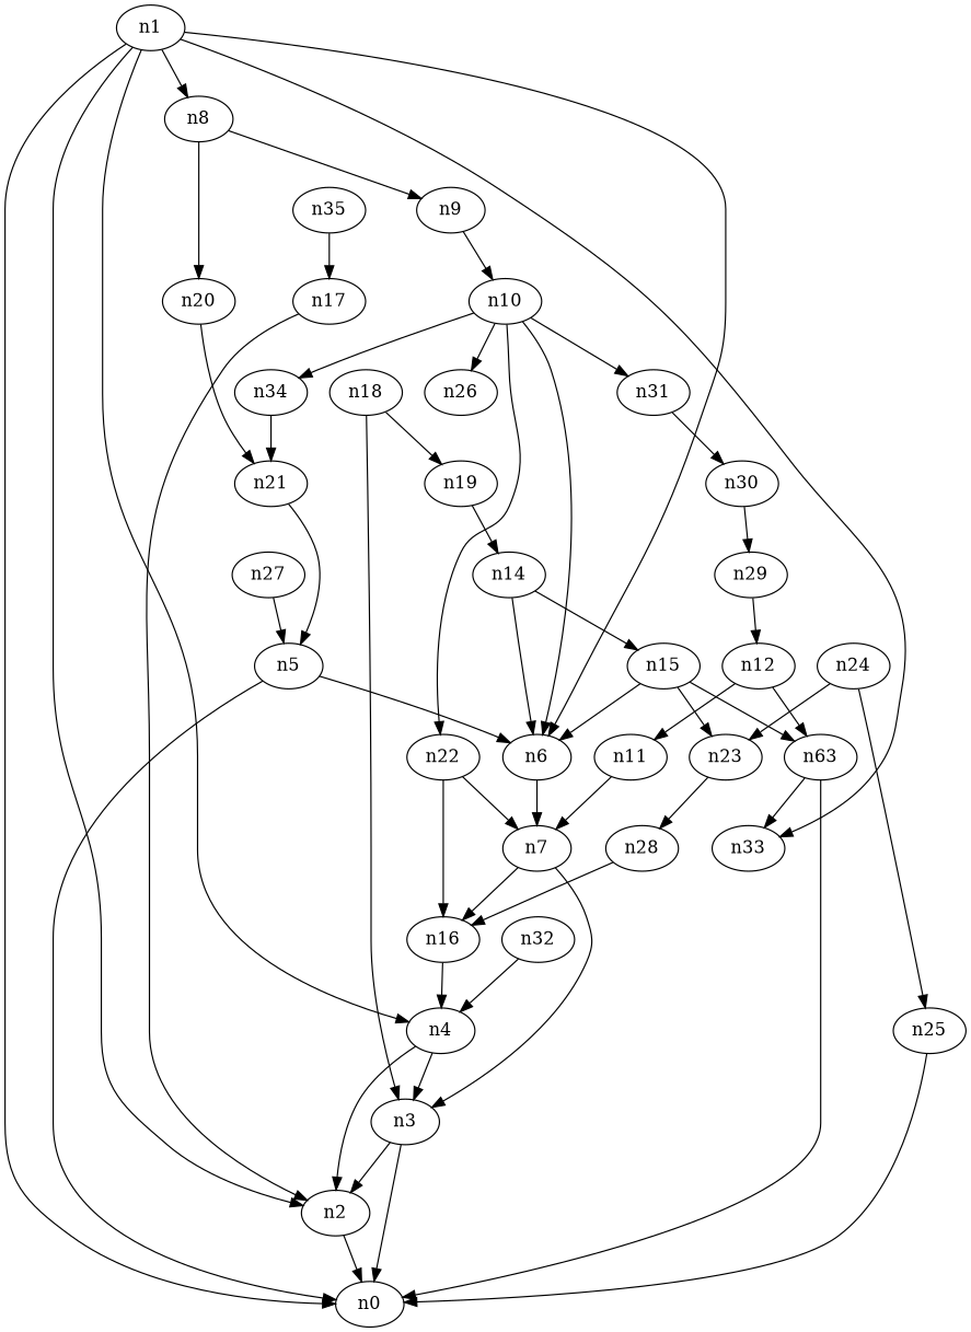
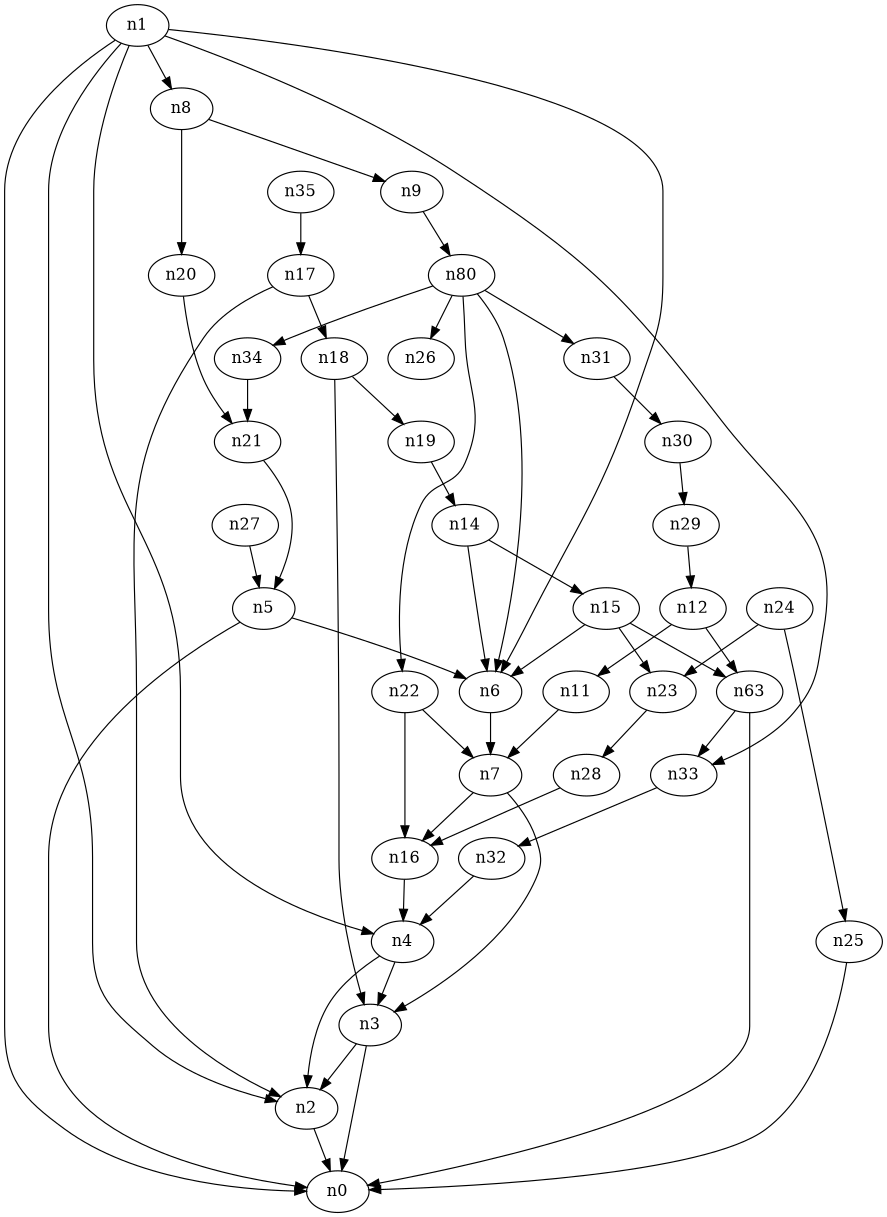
  digraph {
    n1
    n0
    n2
    n4
    n6
    n8
    n33
    n3
    n7
    n9
    n20
    n16
-   n10
+   n10 [label=n80]
    n21
    n5
    n22
    n26
    n31
    n34
    n30
    n27
    n29
    n11
    n12
    n13 [label=n63]
    n35
    n17
    n32
    n18
    n14
    n15
    n23
    n28
    n24
    n25
    n19
    n1 -> n0
    n1 -> n2
    n1 -> n4
    n1 -> n6
    n1 -> n8
    n1 -> n33
    n2 -> n0
    n4 -> n2
    n4 -> n3
    n6 -> n7
    n8 -> n9
    n8 -> n20
+   n33 -> n32
    n3 -> n0
    n3 -> n2
    n7 -> n3
    n7 -> n16
    n9 -> n10
    n20 -> n21
    n16 -> n4
    n10 -> n6
    n10 -> n22
    n10 -> n26
    n10 -> n31
    n10 -> n34
    n21 -> n5
    n5 -> n0
    n5 -> n6
    n22 -> n7
    n22 -> n16
    n31 -> n30
    n34 -> n21
    n30 -> n29
    n27 -> n5
    n29 -> n12
    n11 -> n7
    n12 -> n11
    n12 -> n13
    n13 -> n0
    n13 -> n33
    n35 -> n17
    n17 -> n2
+   n17 -> n18
    n32 -> n4
    n18 -> n3
    n18 -> n19
    n14 -> n6
    n14 -> n15
    n15 -> n6
    n15 -> n13
    n15 -> n23
    n23 -> n28
    n28 -> n16
    n24 -> n23
    n24 -> n25
    n25 -> n0
    n19 -> n14
  }
